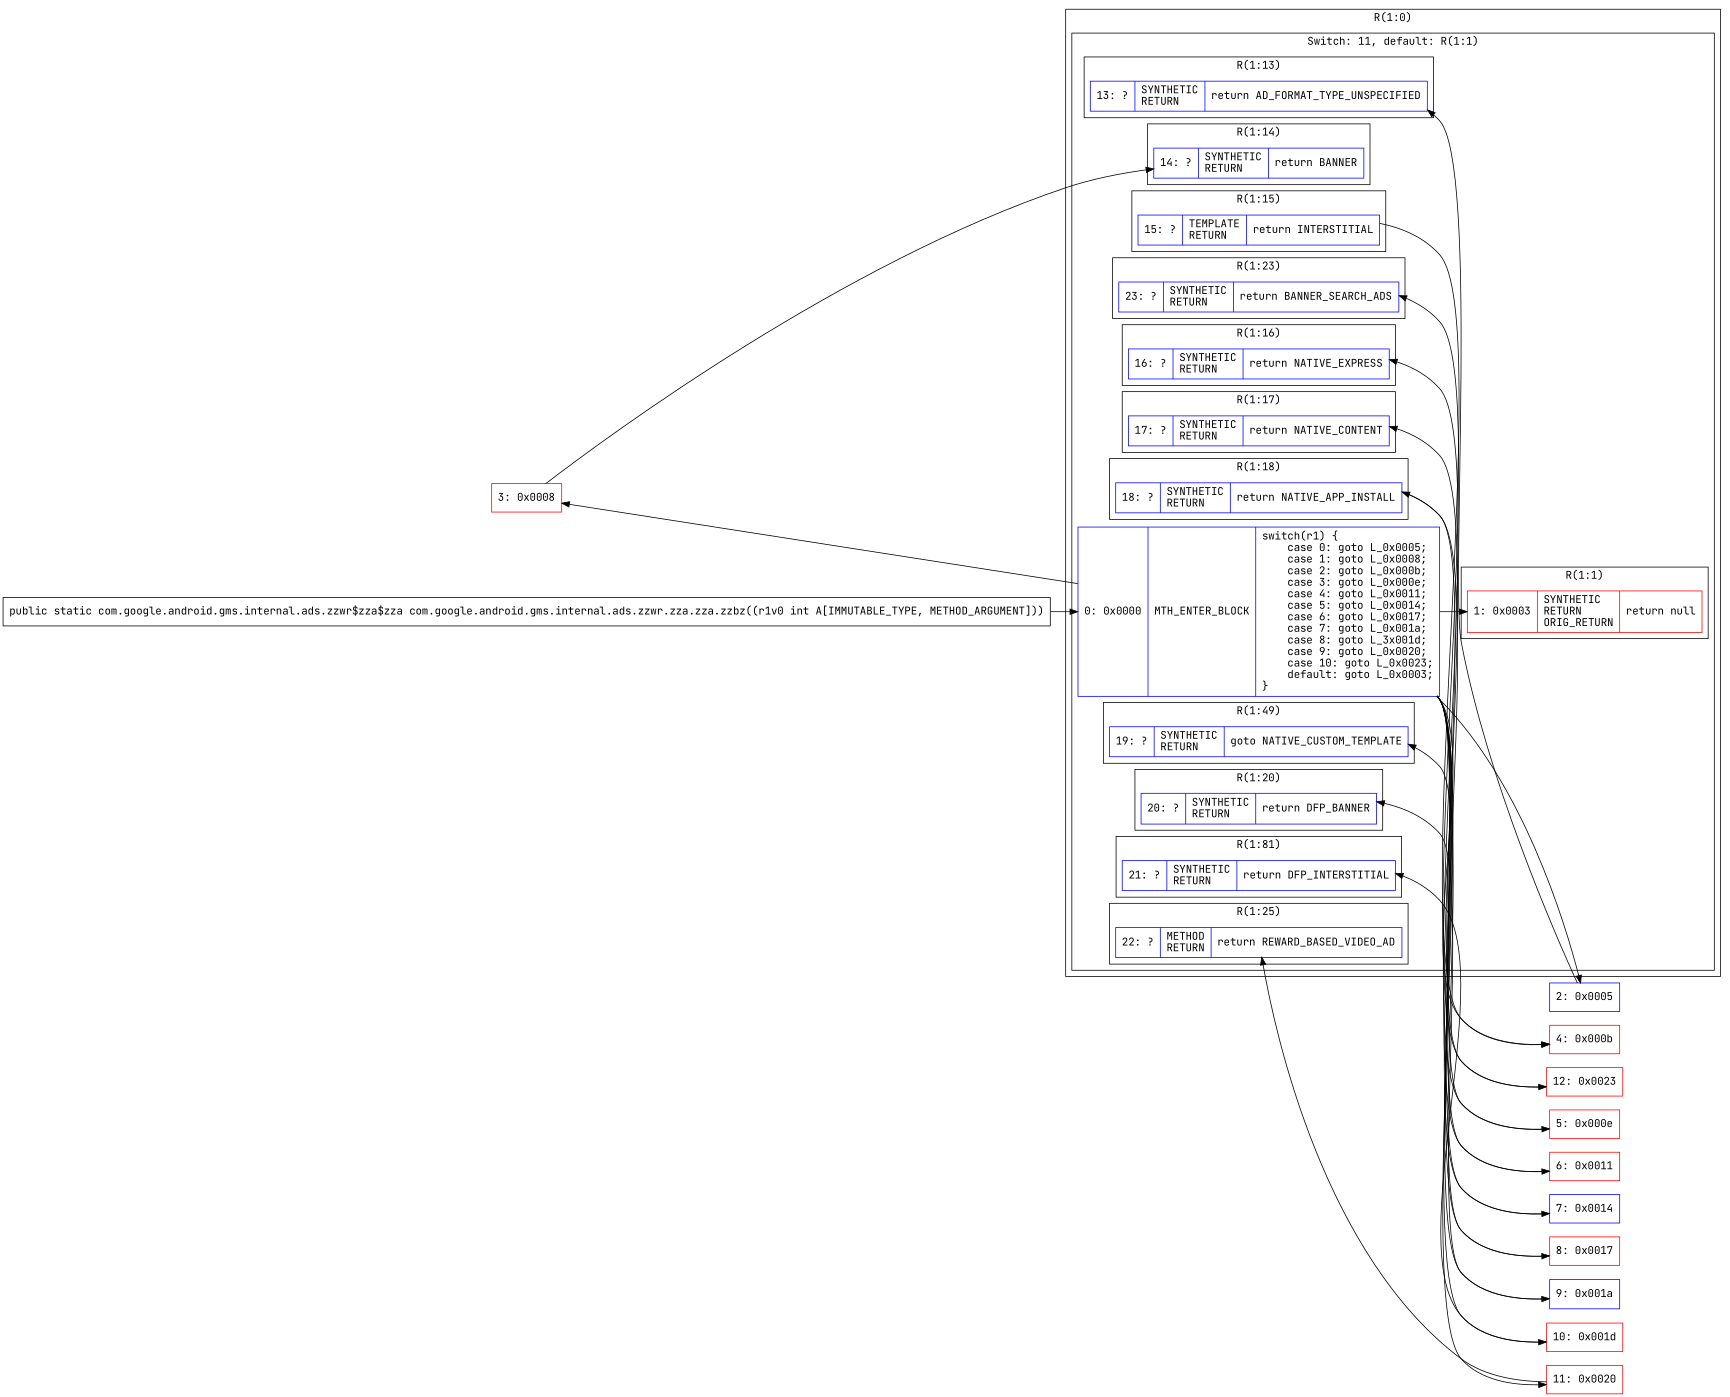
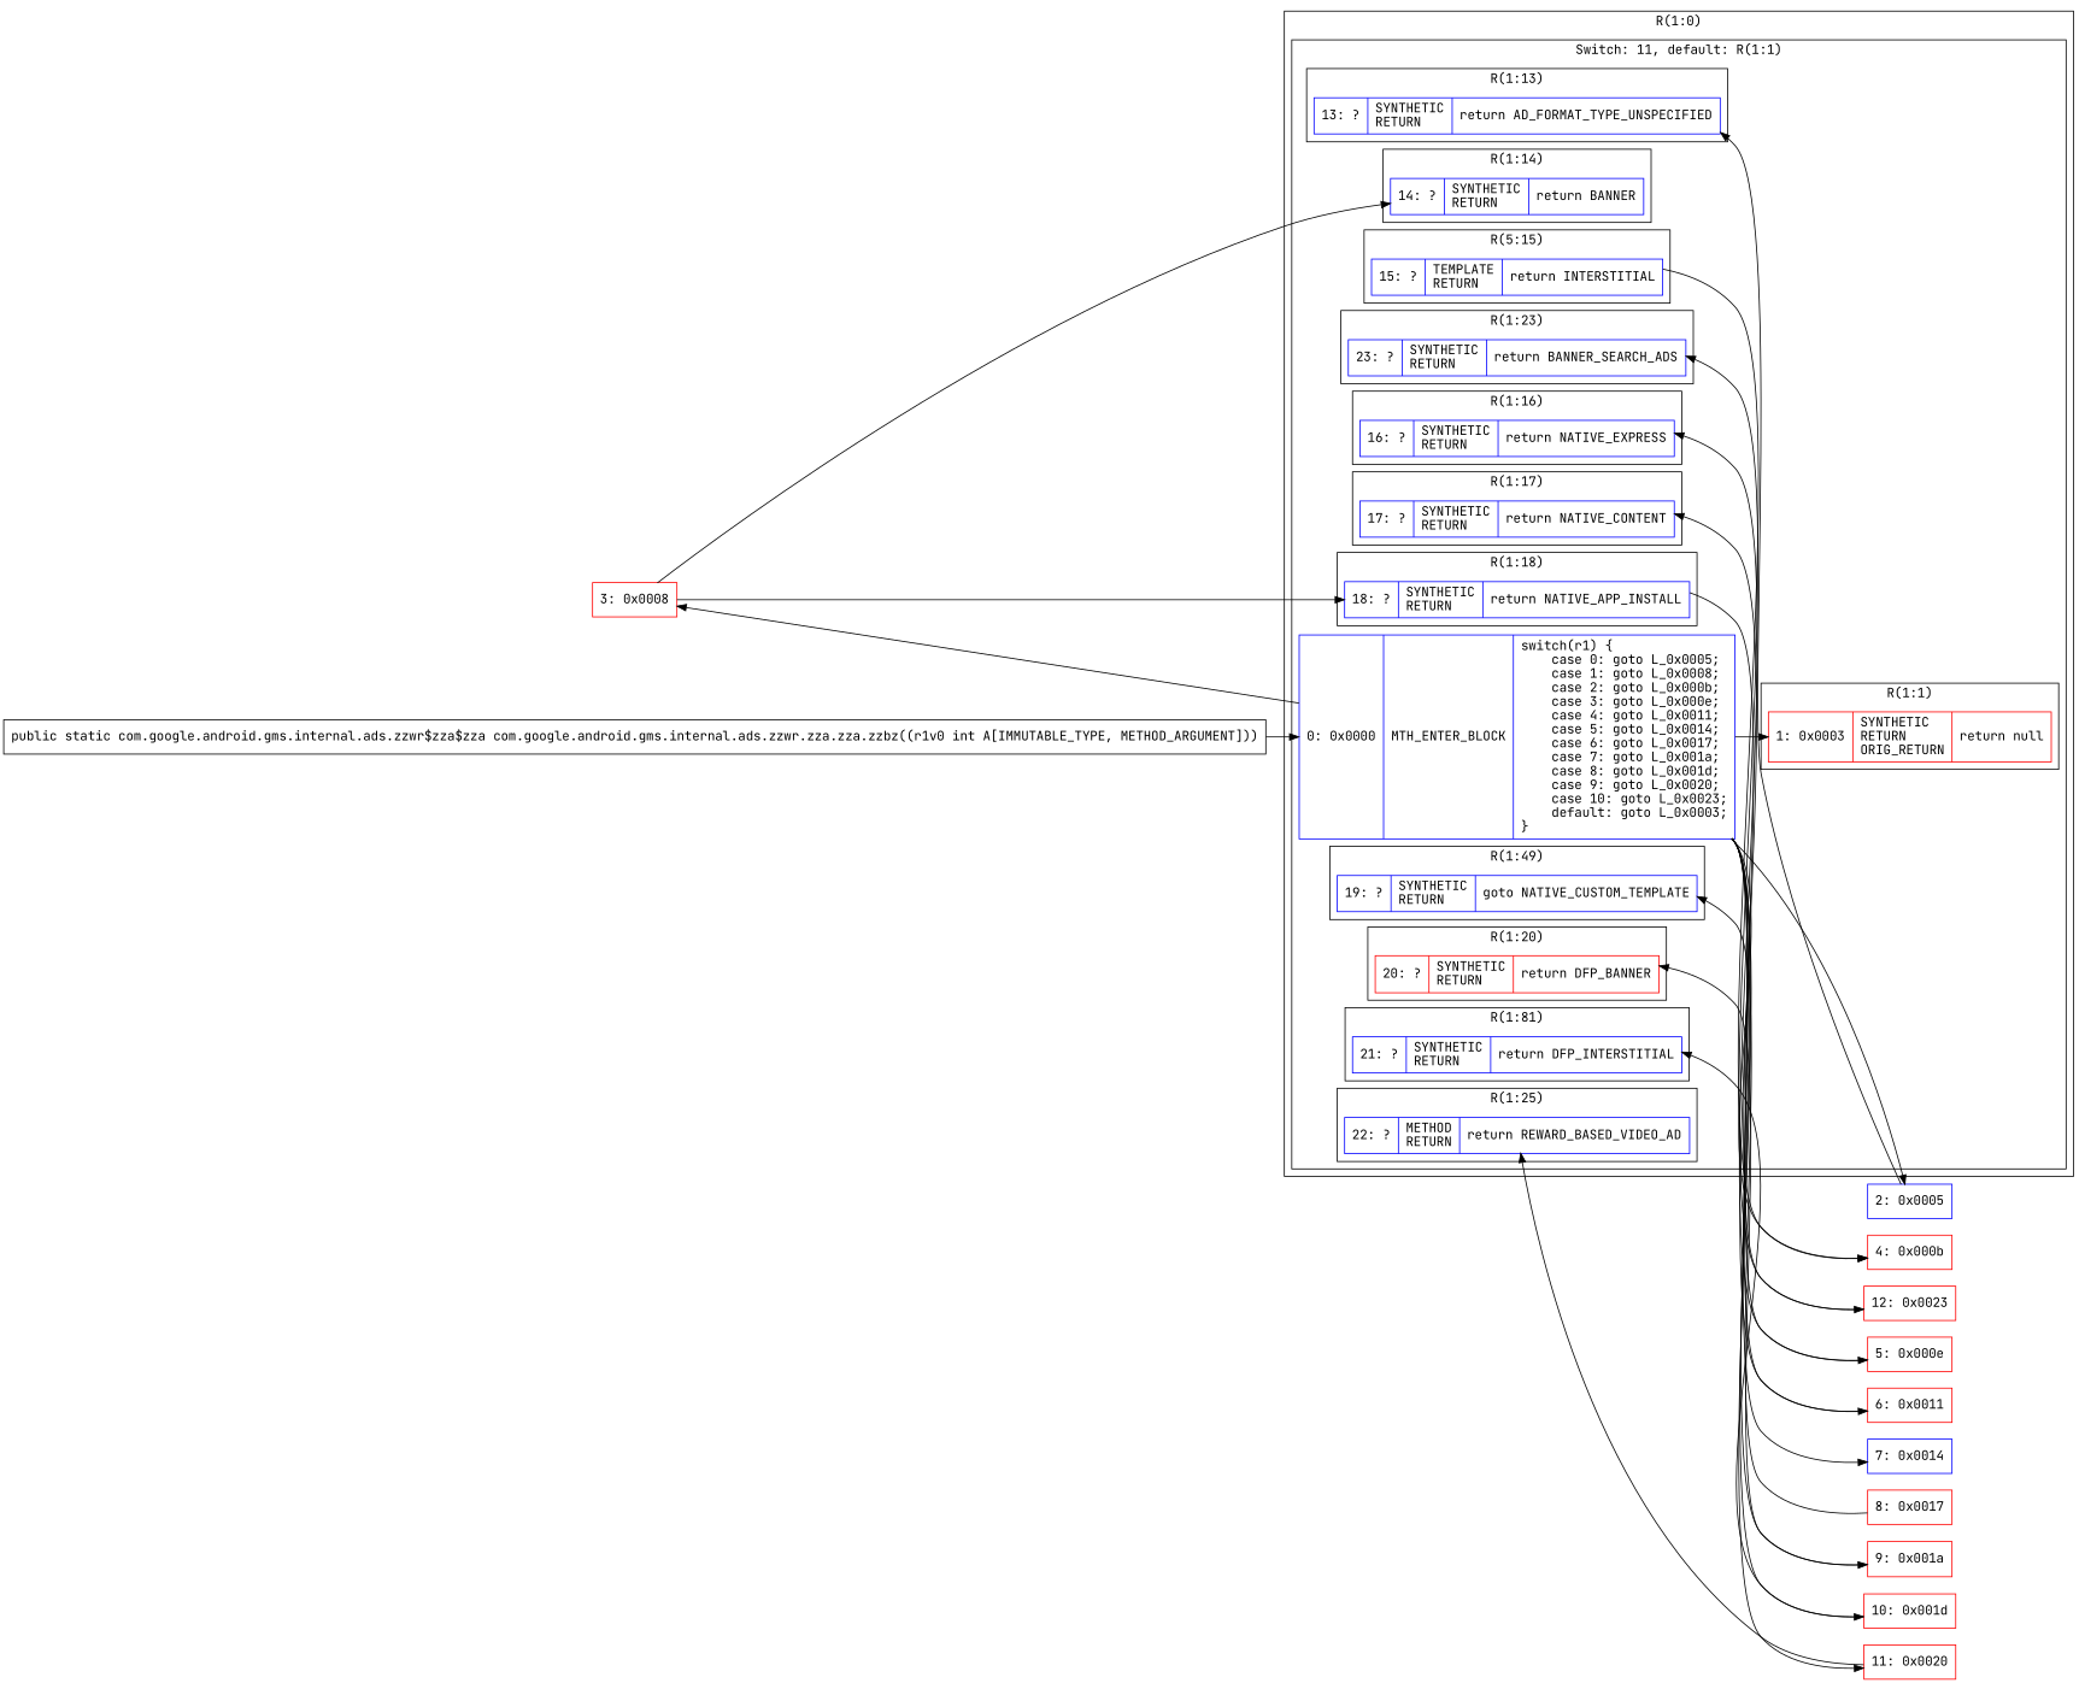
  digraph {
    fontname="JetBrains Mono"
    rankdir=LR
    node [color=blue fontname="JetBrains Mono" shape=record]
    edge [fontname="JetBrains Mono"]
    n1 [label="{13\:\ ?|SYNTHETIC\lRETURN\l|return AD_FORMAT_TYPE_UNSPECIFIED\l}"]
    n2 [label="{14\:\ ?|SYNTHETIC\lRETURN\l|return BANNER\l}"]
    n3 [label="{15\:\ ?|TEMPLATE\lRETURN\l|return INTERSTITIAL\l}"]
    n4 [label="{16\:\ ?|SYNTHETIC\lRETURN\l|return NATIVE_EXPRESS\l}"]
    n5 [label="{17\:\ ?|SYNTHETIC\lRETURN\l|return NATIVE_CONTENT\l}"]
    n6 [label="{18\:\ ?|SYNTHETIC\lRETURN\l|return NATIVE_APP_INSTALL\l}"]
    n7 [label="{19\:\ ?|SYNTHETIC\lRETURN\l|goto NATIVE_CUSTOM_TEMPLATE\l}"]
-   n8 [label="{20\:\ ?|SYNTHETIC\lRETURN\l|return DFP_BANNER\l}"]
+   n8 [color=red label="{20\:\ ?|SYNTHETIC\lRETURN\l|return DFP_BANNER\l}"]
    n9 [label="{21\:\ ?|SYNTHETIC\lRETURN\l|return DFP_INTERSTITIAL\l}"]
    n10 [label="{22\:\ ?|METHOD\lRETURN\l|return REWARD_BASED_VIDEO_AD\l}"]
    n11 [label="{23\:\ ?|SYNTHETIC\lRETURN\l|return BANNER_SEARCH_ADS\l}"]
    n12 [color=red label="{1\:\ 0x0003|SYNTHETIC\lRETURN\lORIG_RETURN\l|return null\l}"]
-   n13 [label="{0\:\ 0x0000|MTH_ENTER_BLOCK\l|switch(r1) \{\l    case 0: goto L_0x0005;\l    case 1: goto L_0x0008;\l    case 2: goto L_0x000b;\l    case 3: goto L_0x000e;\l    case 4: goto L_0x0011;\l    case 5: goto L_0x0014;\l    case 6: goto L_0x0017;\l    case 7: goto L_0x001a;\l    case 8: goto L_3x001d;\l    case 9: goto L_0x0020;\l    case 10: goto L_0x0023;\l    default: goto L_0x0003;\l\}\l}"]
+   n13 [label="{0\:\ 0x0000|MTH_ENTER_BLOCK\l|switch(r1) \{\l    case 0: goto L_0x0005;\l    case 1: goto L_0x0008;\l    case 2: goto L_0x000b;\l    case 3: goto L_0x000e;\l    case 4: goto L_0x0011;\l    case 5: goto L_0x0014;\l    case 6: goto L_0x0017;\l    case 7: goto L_0x001a;\l    case 8: goto L_0x001d;\l    case 9: goto L_0x0020;\l    case 10: goto L_0x0023;\l    default: goto L_0x0003;\l\}\l}"]
    n14 [color=red label="{4\:\ 0x000b}"]
    n15 [color=red label="{12\:\ 0x0023}"]
    n16 [label="{2\:\ 0x0005}"]
    n17 [color=red label="{3\:\ 0x0008}"]
    n18 [color=red label="{5\:\ 0x000e}"]
    n19 [color=red label="{6\:\ 0x0011}"]
    n20 [label="{7\:\ 0x0014}"]
    n21 [color=red label="{8\:\ 0x0017}"]
-   n22 [label="{9\:\ 0x001a}"]
+   n22 [color=red label="{9\:\ 0x001a}"]
    n23 [color=red label="{10\:\ 0x001d}"]
    n24 [color=red label="{11\:\ 0x0020}"]
    n25 [label="{public static com.google.android.gms.internal.ads.zzwr$zza$zza com.google.android.gms.internal.ads.zzwr.zza.zza.zzbz((r1v0 int A[IMMUTABLE_TYPE, METHOD_ARGUMENT])) }" color=""]
    subgraph cluster_1 {
      label="R(1:0)"
      subgraph cluster_2 {
        label="Switch: 11, default: R(1:1)"
        n13
        subgraph cluster_3 {
          label="R(1:13)"
          n1
        }
        subgraph cluster_4 {
          label="R(1:14)"
          n2
        }
        subgraph cluster_5 {
-         label="R(1:15)"
+         label="R(5:15)"
          n3
        }
        subgraph cluster_6 {
          label="R(1:16)"
          n4
        }
        subgraph cluster_7 {
          label="R(1:17)"
          n5
        }
        subgraph cluster_8 {
          label="R(1:18)"
          n6
        }
        subgraph cluster_9 {
          label="R(1:49)"
          n7
        }
        subgraph cluster_10 {
          label="R(1:20)"
          n8
        }
        subgraph cluster_11 {
          label="R(1:81)"
          n9
        }
        subgraph cluster_12 {
          label="R(1:25)"
          n10
        }
        subgraph cluster_13 {
          label="R(1:23)"
          n11
        }
        subgraph cluster_14 {
          label="R(1:1)"
          n12
        }
      }
    }
    n3 -> n14
    n6 -> n15
    n13 -> n12
    n13 -> n14
    n13 -> n16
    n13 -> n17
    n13 -> n18
    n13 -> n19
    n13 -> n20
-   n13 -> n21
    n13 -> n22
    n13 -> n23
    n13 -> n24
    n15 -> n11
    n16 -> n1
    n17 -> n2
    n18 -> n4
    n19 -> n5
-   n20 -> n6
+   n17 -> n6
    n21 -> n7
    n22 -> n8
    n23 -> n9
    n24 -> n10
    n25 -> n13
  }
